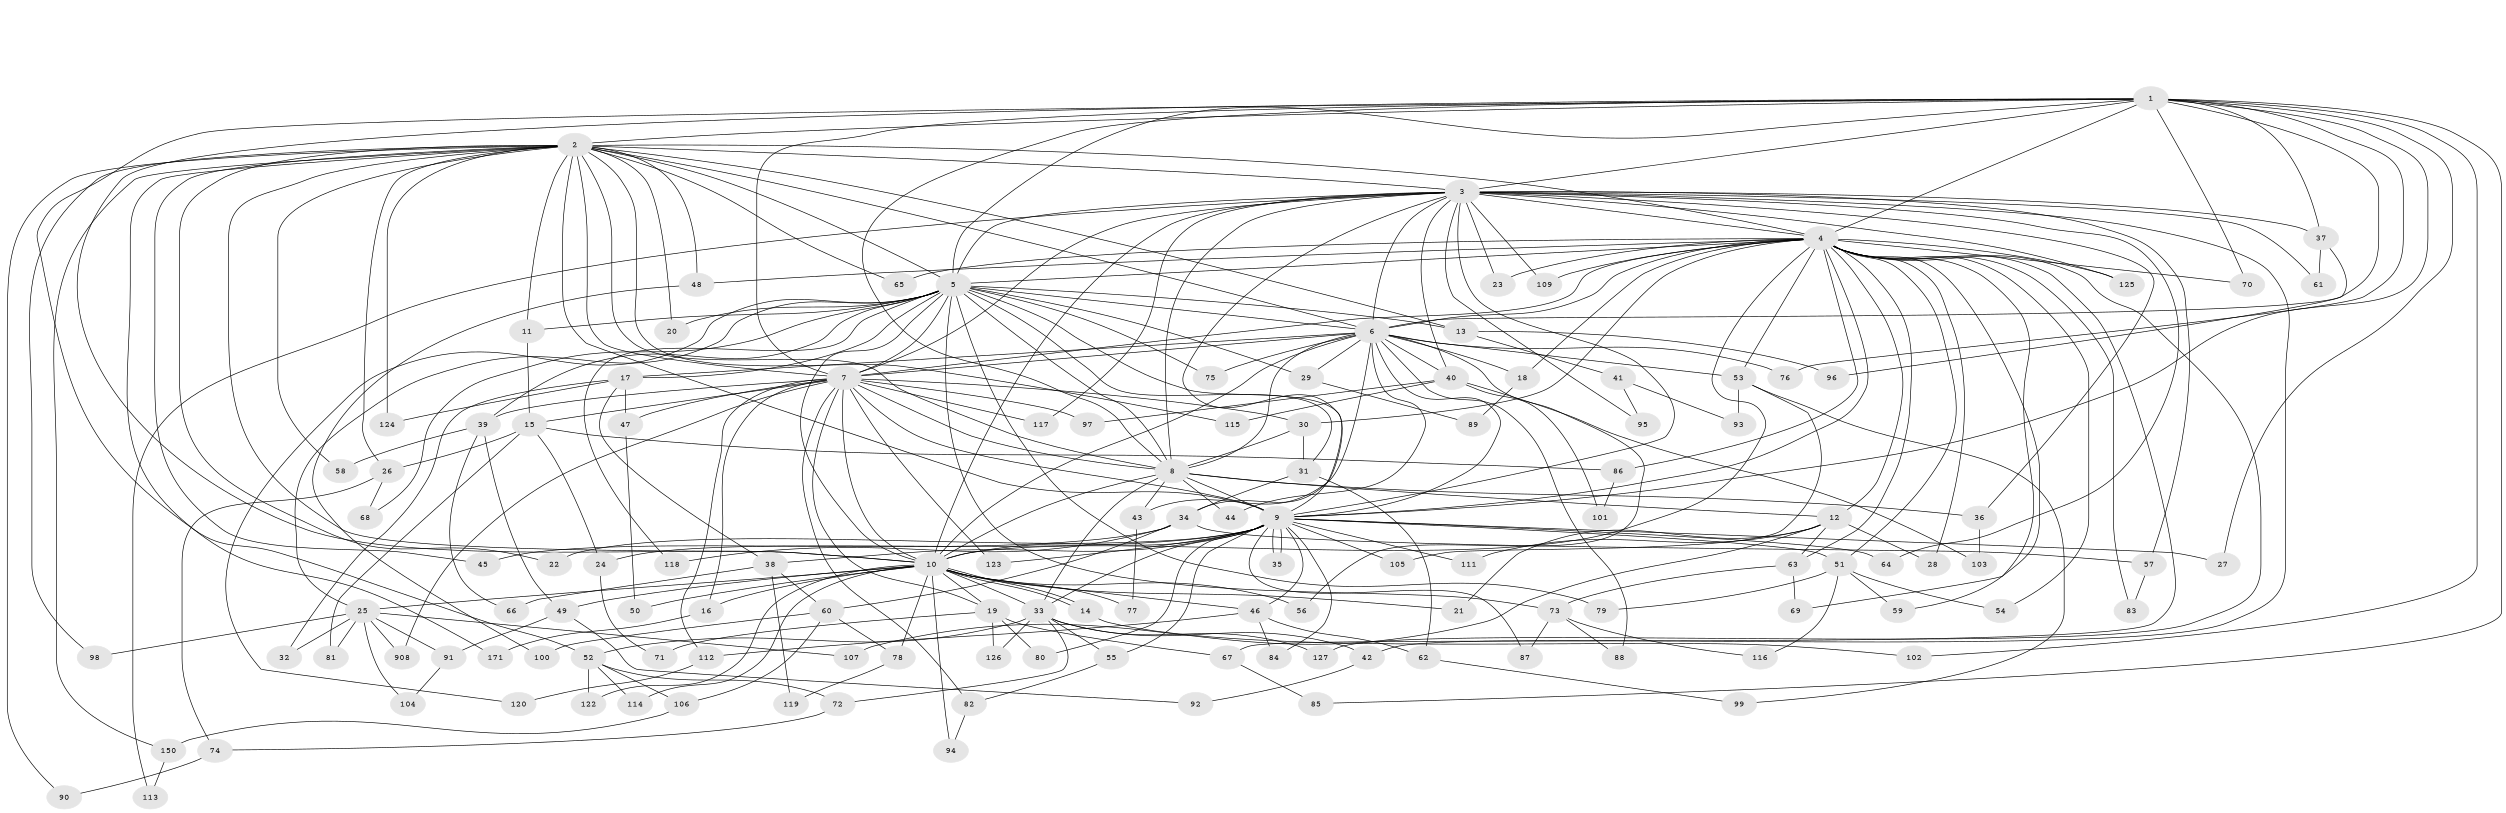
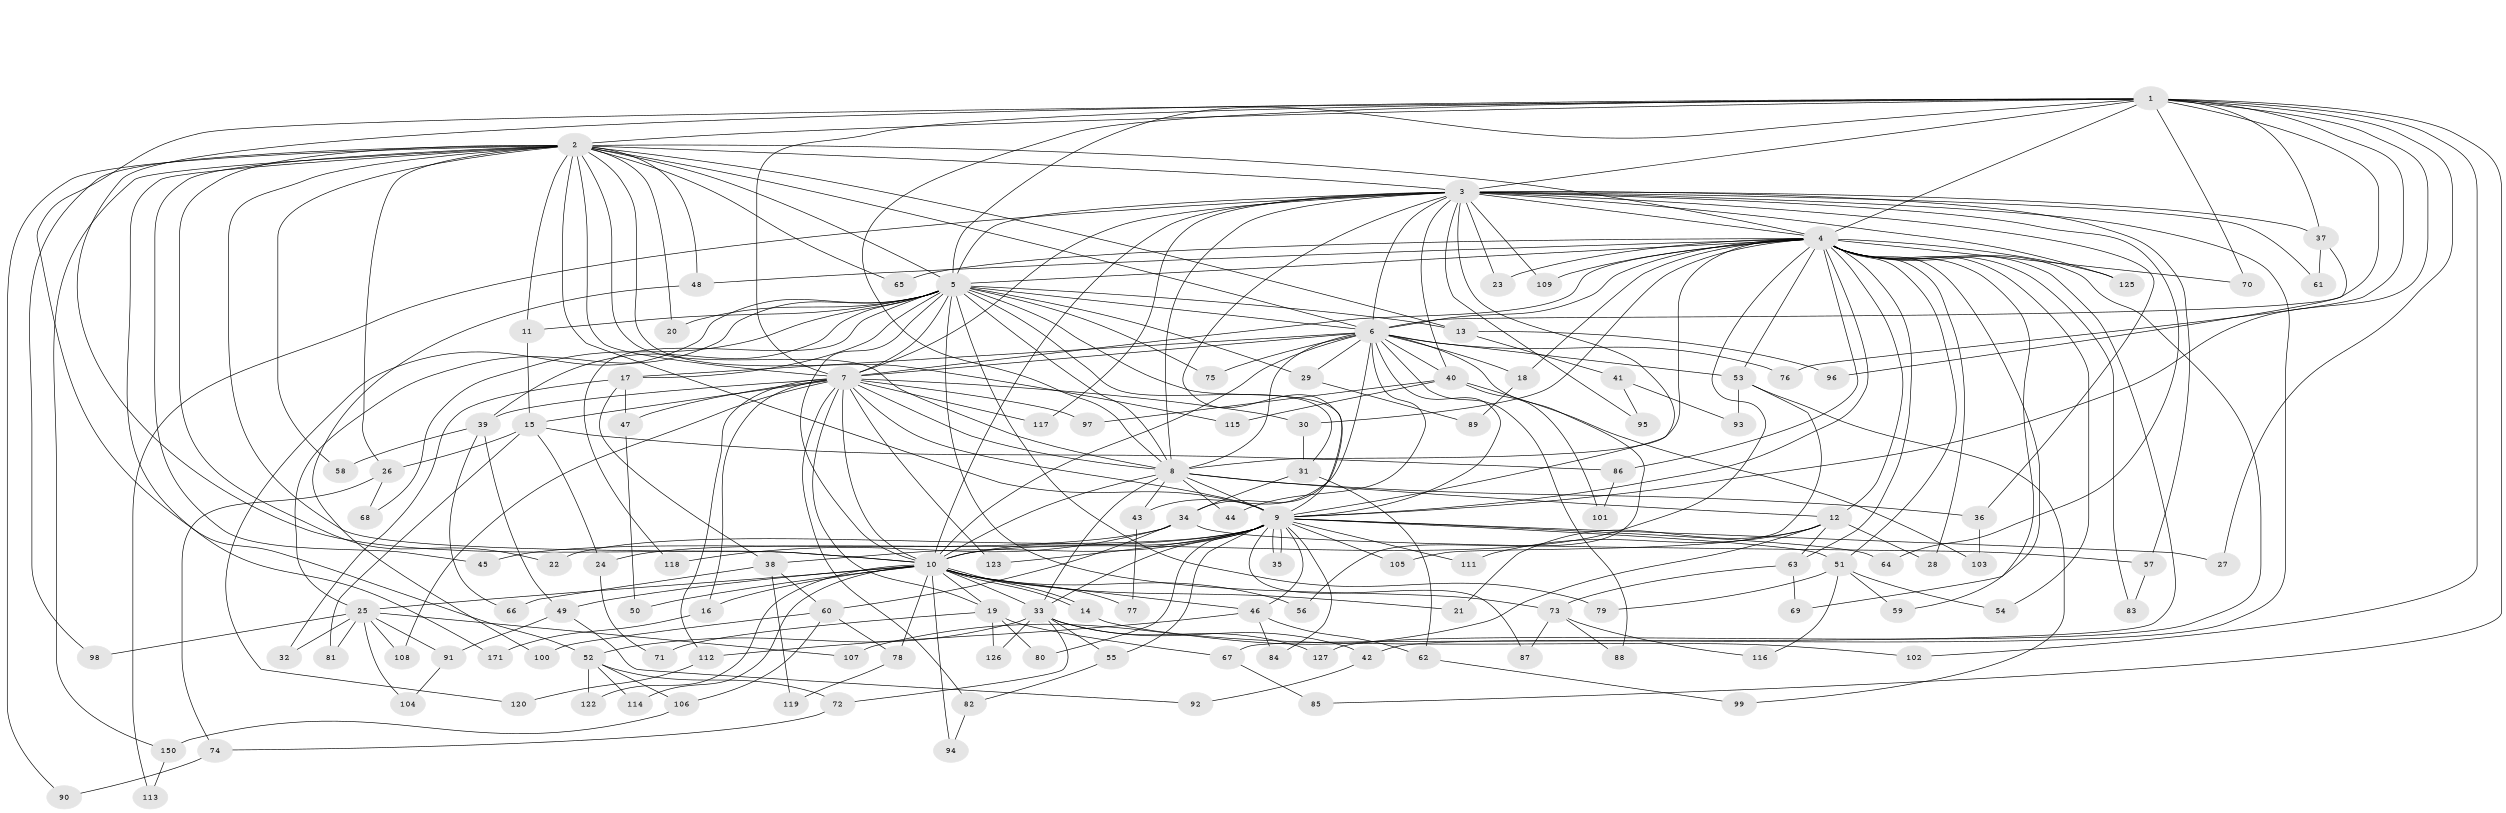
  graph {
    fontname="Courier Prime"
    node [color=gray90 fontname="Courier Prime" style=filled]
    edge [fontname="Courier Prime"]
    1
    2
    3
    4
    5
    6
    7
    8
    9
    10
    27
    37
    52
    70
    76
    85
    102
    11
    13
    20
    22
    26
    45
    48
    58
    65
    90
    98
    n29 [label=150]
    115
    n31 [label=171]
-   124
    23
    34
    36
    40
    42
    57
    61
    64
    95
    109
    113
    117
    125
    12
    18
    28
    30
    51
    53
    54
    59
    63
    67
    69
    83
    86
    127
    17
    25
    29
    31
    39
    68
    73
    75
    79
    118
    120
    43
    44
    56
    88
    15
    16
    19
    47
    82
    97
-   108 [label=908]
+   108
    112
    123
    33
    24
    35
    38
    46
    55
    80
    84
    87
    105
    111
    14
    21
    49
    50
    77
    78
    94
    114
    122
    96
    72
    106
    41
    74
    100
    60
    103
    101
    92
    107
    89
    116
    93
    99
    32
    81
    91
    104
    62
    66
    71
    126
    119
    1 -- 2
    1 -- 3
    1 -- 4
    1 -- 5
    1 -- 6
    1 -- 7
    1 -- 8
    1 -- 9
    1 -- 10
    1 -- 27
    1 -- 37
    1 -- 52
    1 -- 70
    1 -- 76
    1 -- 85
    1 -- 102
    2 -- 3
    2 -- 4
    2 -- 5
    2 -- 6
    2 -- 7
    2 -- 8
    2 -- 9
    2 -- 10
    2 -- 11
    2 -- 13
    2 -- 20
    2 -- 22
    2 -- 26
    2 -- 45
    2 -- 48
    2 -- 58
    2 -- 65
    2 -- 90
    2 -- 98
    2 -- n29
    2 -- 115
    2 -- n31
-   2 -- 124
    3 -- 4
    3 -- 5
    3 -- 6
    3 -- 7
    3 -- 8
    3 -- 9
    3 -- 10
    3 -- 37
    3 -- 23
    3 -- 34
    3 -- 36
    3 -- 40
    3 -- 42
    3 -- 57
    3 -- 61
    3 -- 64
    3 -- 95
    3 -- 109
    3 -- 113
    3 -- 117
    3 -- 125
    4 -- 5
    4 -- 6
    4 -- 7
-   30 -- 8
+   4 -- 8
    4 -- 9
    4 -- 10
    4 -- 70
    4 -- 48
    4 -- 65
    4 -- 23
    4 -- 109
    4 -- 125
    4 -- 12
    4 -- 18
    4 -- 28
    4 -- 30
    4 -- 51
    4 -- 53
    4 -- 54
    4 -- 59
    4 -- 63
    4 -- 67
    4 -- 69
    4 -- 83
    4 -- 86
    4 -- 127
    5 -- 6
    5 -- 7
    5 -- 8
    5 -- 9
    5 -- 10
    5 -- 11
    5 -- 13
    5 -- 20
    5 -- 17
    5 -- 25
    5 -- 29
    5 -- 31
    5 -- 39
    5 -- 68
    5 -- 73
    5 -- 75
    5 -- 79
    5 -- 118
    5 -- 120
    6 -- 7
    6 -- 8
    6 -- 9
    6 -- 10
    6 -- 76
    6 -- 40
    6 -- 18
    6 -- 53
    6 -- 17
    6 -- 29
    6 -- 75
    6 -- 43
    6 -- 44
    6 -- 56
    6 -- 88
    7 -- 8
    7 -- 9
    7 -- 10
    7 -- 117
    7 -- 30
    7 -- 39
    7 -- 15
    7 -- 16
    7 -- 19
    7 -- 47
    7 -- 82
    7 -- 97
    7 -- 108
    7 -- 112
    7 -- 123
    8 -- 9
    8 -- 10
    8 -- 36
    8 -- 12
    8 -- 43
    8 -- 44
    8 -- 33
    9 -- 10
    9 -- 27
    9 -- 22
    9 -- 64
    9 -- 51
    9 -- 123
    9 -- 33
    9 -- 24
    9 -- 35
    9 -- 35
    9 -- 38
    9 -- 46
    9 -- 55
    9 -- 80
    9 -- 84
    9 -- 87
    9 -- 105
    9 -- 111
    10 -- 25
    10 -- 56
    10 -- 16
    10 -- 19
    10 -- 33
    10 -- 46
    10 -- 14
    10 -- 14
    10 -- 21
    10 -- 49
    10 -- 50
    10 -- 77
    10 -- 78
    10 -- 94
    10 -- 114
    10 -- 122
    37 -- 61
    37 -- 96
    52 -- 114
    52 -- 122
    52 -- 72
    52 -- 106
    11 -- 15
    13 -- 96
    13 -- 41
    26 -- 68
    26 -- 74
    48 -- 100
    n29 -- 113
    34 -- 45
    34 -- 57
    34 -- 118
    34 -- 60
    36 -- 103
    40 -- 115
    40 -- 97
    40 -- 103
    40 -- 101
    42 -- 92
    57 -- 83
    12 -- 28
    12 -- 63
    12 -- 111
    12 -- 21
    12 -- 107
    18 -- 89
    30 -- 31
    51 -- 54
    51 -- 59
    51 -- 79
    51 -- 116
    53 -- 105
    53 -- 93
    53 -- 99
    63 -- 69
    63 -- 73
    67 -- 85
    86 -- 101
-   17 -- 124
    17 -- 47
    17 -- 38
    17 -- 32
    25 -- 98
    25 -- 108
    25 -- 107
    25 -- 32
    25 -- 81
    25 -- 91
    25 -- 104
    29 -- 89
    31 -- 34
    31 -- 62
    39 -- 58
    39 -- 49
    39 -- 66
    73 -- 88
    73 -- 87
    73 -- 116
    43 -- 77
    15 -- 26
    15 -- 86
    15 -- 24
    15 -- 81
    16 -- n31
    19 -- 67
    19 -- 80
    19 -- 71
    19 -- 126
    47 -- 50
    82 -- 94
    112 -- 120
    33 -- 52
    33 -- 42
    33 -- 127
    33 -- 55
    33 -- 72
    33 -- 126
    24 -- 71
    38 -- 60
    38 -- 66
    38 -- 119
    46 -- 112
    46 -- 84
    46 -- 62
    55 -- 82
    14 -- 102
    49 -- 92
    49 -- 91
    78 -- 119
    72 -- 74
    106 -- n29
    41 -- 95
    41 -- 93
    74 -- 90
    60 -- 78
    60 -- 106
    60 -- 100
    91 -- 104
    62 -- 99
  }
